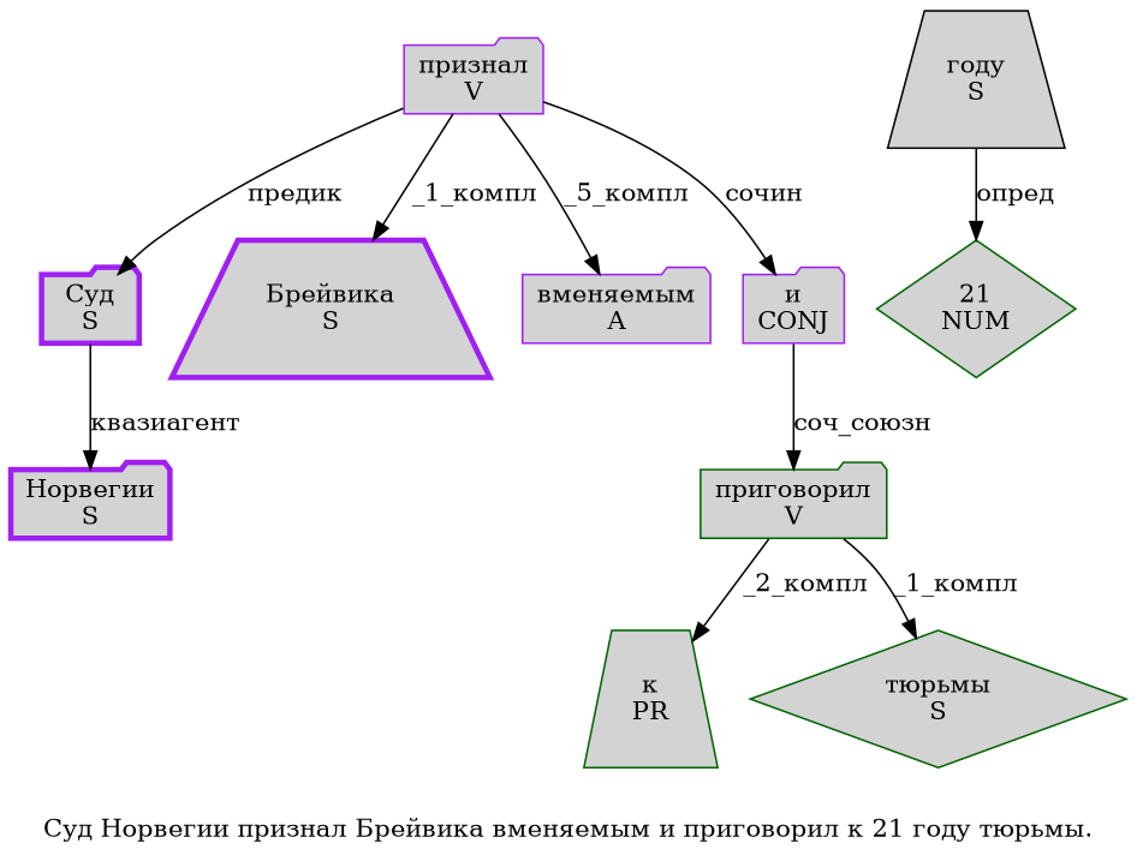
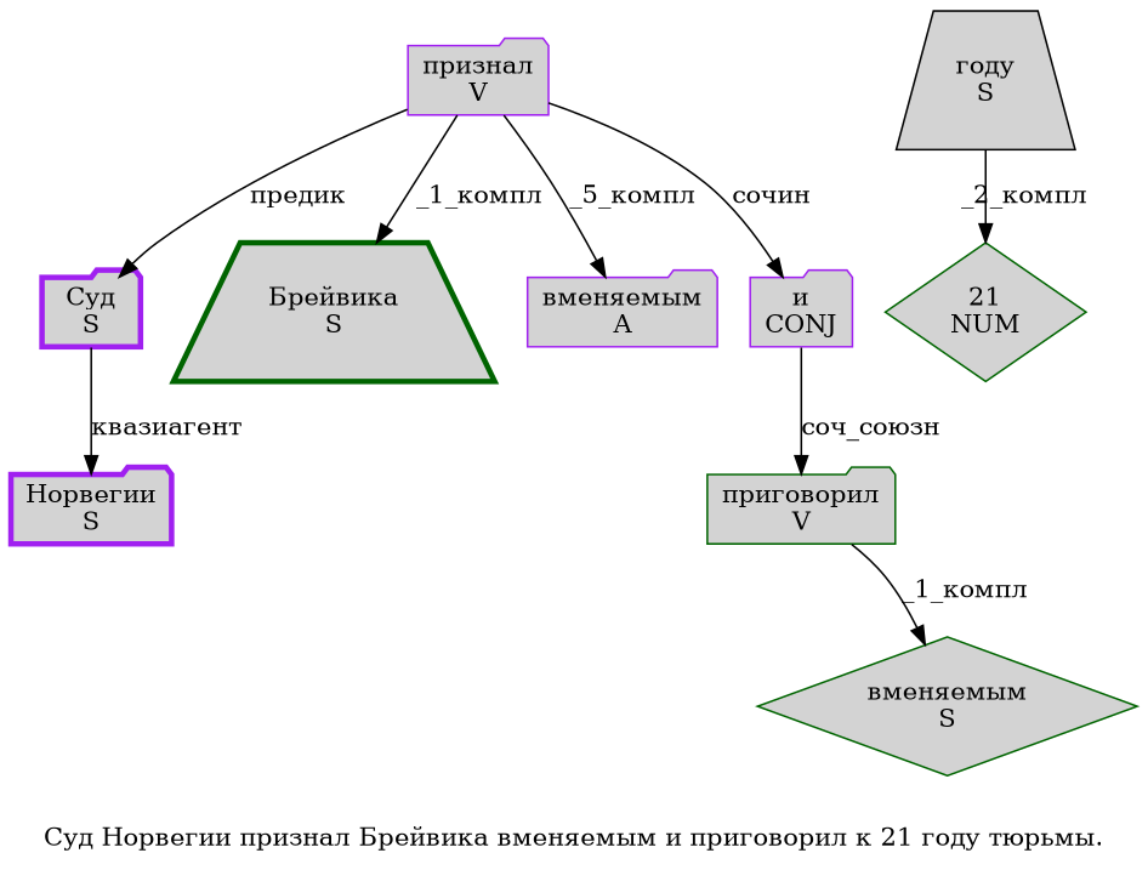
  digraph {
    label="Суд Норвегии признал Брейвика вменяемым и приговорил к 21 году тюрьмы."
    node [color=purple fillcolor=lightgray penwidth=1 shape=folder style=filled]
    n1 [label="Суд\nS" penwidth=3]
    n2 [label="Норвегии\nS" penwidth=3]
    n3 [label="признал\nV"]
-   n4 [label="Брейвика\nS" penwidth=3 shape=trapezium]
+   n4 [color=darkgreen label="Брейвика\nS" penwidth=3 shape=trapezium]
    n5 [label="вменяемым\nA"]
    n6 [label="и\nCONJ"]
    n7 [color=darkgreen label="приговорил\nV"]
-   n8 [color=darkgreen label="к\nPR" shape=trapezium]
-   n9 [color=darkgreen label="тюрьмы\nS" shape=diamond]
+   n9 [color=darkgreen label="вменяемым\nS" shape=diamond]
    n10 [color=black label="году\nS" shape=trapezium]
    n11 [color=darkgreen label="21\nNUM" shape=diamond]
    n1 -> n2 [label="квазиагент"]
    n3 -> n1 [label="предик"]
    n3 -> n4 [label="_1_компл"]
    n3 -> n5 [label="_5_компл"]
    n3 -> n6 [label="сочин"]
    n6 -> n7 [label="соч_союзн"]
-   n7 -> n8 [label="_2_компл"]
    n7 -> n9 [label="_1_компл"]
-   n10 -> n11 [label="опред"]
+   n10 -> n11 [label="_2_компл"]
  }
